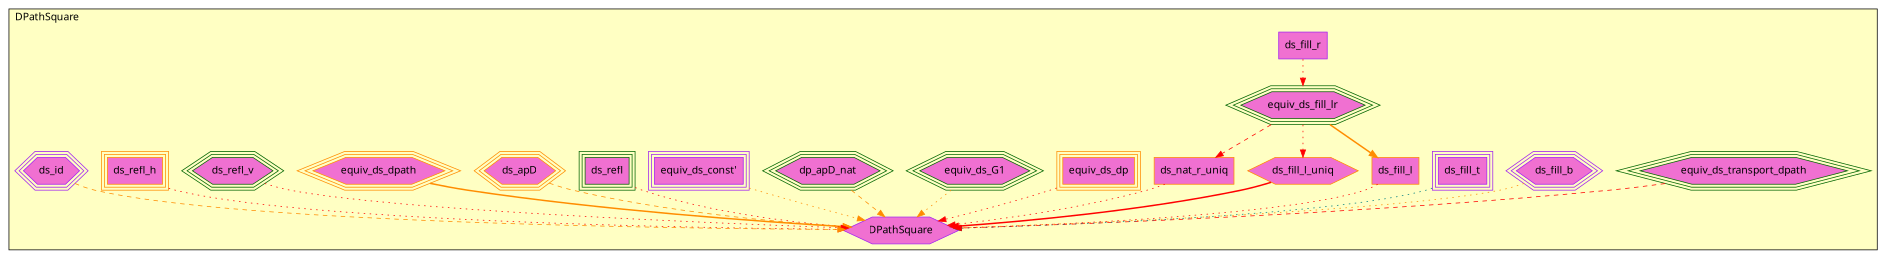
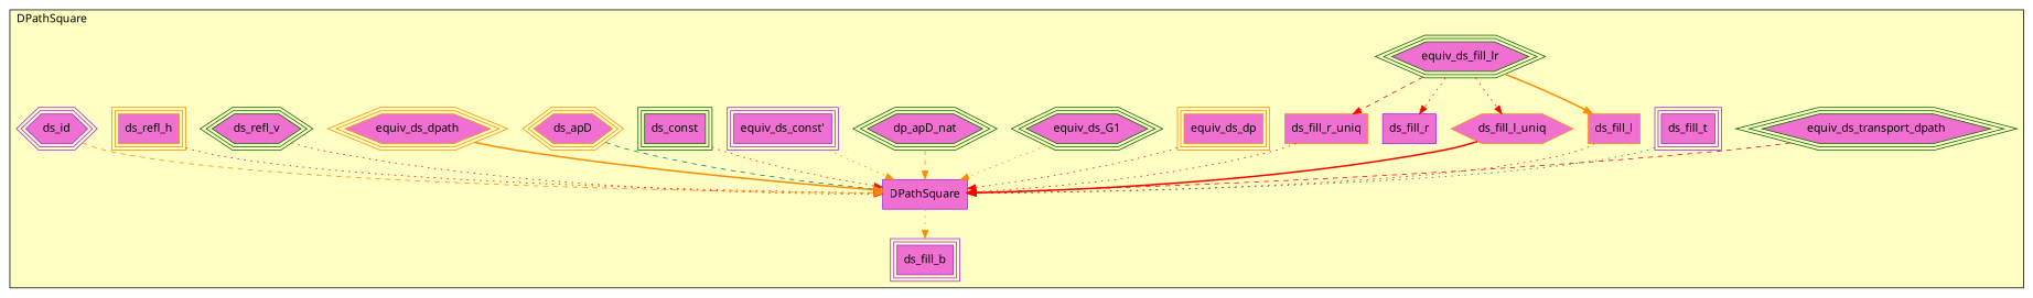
  digraph {
    fontname="Noto Sans"
    node [color=darkorange fillcolor="#F070D1" fontname="Noto Sans" peripheries=3 shape=hexagon style=filled]
    edge [color=red fontname="Noto Sans" style=dotted]
    n1 [color=darkgreen label=equiv_ds_transport_dpath]
-   n2 [color=purple label=ds_fill_b]
+   n2 [color=purple label=ds_fill_b shape=box]
    n3 [color=purple label=ds_fill_t shape=box]
    n4 [color=darkgreen label=equiv_ds_fill_lr]
-   n5 [label=ds_nat_r_uniq shape=box peripheries=""]
+   n5 [label=ds_fill_r_uniq shape=box peripheries=""]
    n6 [color=purple label=ds_fill_r shape=box peripheries=""]
    n7 [label=ds_fill_l_uniq peripheries=""]
    n8 [label=ds_fill_l shape=box peripheries=""]
    n9 [label=equiv_ds_dp shape=box]
    n10 [color=darkgreen label=equiv_ds_G1]
    n11 [color=darkgreen label=dp_apD_nat]
    n12 [color=purple label="equiv_ds_const'" shape=box]
-   n13 [color=darkgreen label=ds_refl shape=box]
+   n13 [color=darkgreen label=ds_const shape=box]
    n14 [label=ds_apD]
    n15 [label=equiv_ds_dpath]
    n16 [color=darkgreen label=ds_refl_v]
    n17 [label=ds_refl_h shape=box]
    n18 [color=purple label=ds_id]
-   n19 [color=purple label=DPathSquare peripheries=""]
+   n19 [color=purple label=DPathSquare shape=box peripheries=""]
    subgraph cluster_1 {
      fillcolor="#FFFFC3"
      label=DPathSquare
      labeljust=l
      style=filled
      n1
      n2
      n3
      n4
      n5
      n6
      n7
      n8
      n9
      n10
      n11
      n12
      n13
      n14
      n15
      n16
      n17
      n18
      n19
    }
    n1 -> n19 [style=dashed]
-   n2 -> n19 [color=darkorange]
+   n19 -> n2 [color=darkorange]
    n3 -> n19 [color=teal]
    n4 -> n5 [style=dashed]
-   n6 -> n4
+   n4 -> n6
    n4 -> n7
    n4 -> n8 [color=darkorange style=bold]
    n5 -> n19
    n7 -> n19 [style=bold]
    n8 -> n19
    n9 -> n19
    n10 -> n19 [color=darkorange]
    n11 -> n19 [color=darkorange style=dashed]
    n12 -> n19 [color=darkorange]
    n13 -> n19
-   n14 -> n19 [color=darkorange style=dashed]
+   n14 -> n19 [color=teal style=dashed]
    n15 -> n19 [color=darkorange style=bold]
    n16 -> n19
    n17 -> n19
    n18 -> n19 [color=darkorange style=dashed]
  }
